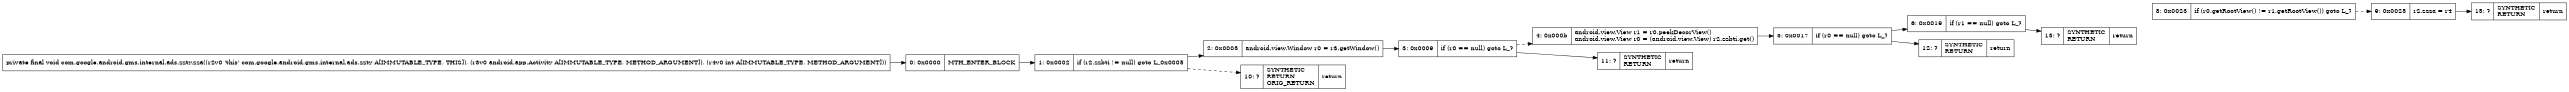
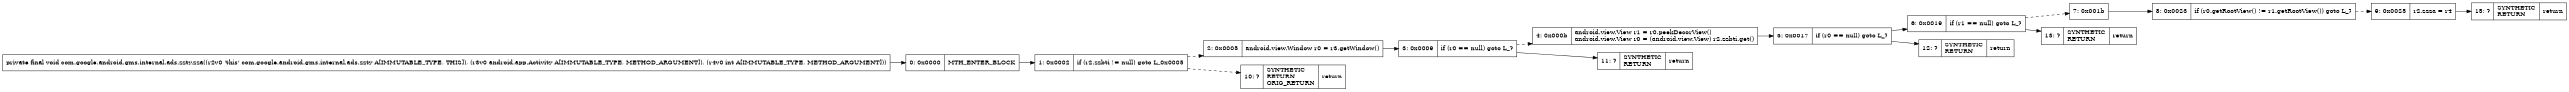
  digraph {
    rankdir=LR
    node [shape=record]
    n1 [label="{0\:\ 0x0000|MTH_ENTER_BLOCK\l}"]
    n2 [label="{1\:\ 0x0002|if (r2.zzbti != null) goto L_0x0005\l}"]
    n3 [label="{2\:\ 0x0005|android.view.Window r0 = r3.getWindow()\l}"]
    n4 [label="{10\:\ ?|SYNTHETIC\lRETURN\lORIG_RETURN\l|return\l}"]
    n5 [label="{3\:\ 0x0009|if (r0 == null) goto L_?\l}"]
    n6 [label="{4\:\ 0x000b|android.view.View r1 = r0.peekDecorView()\landroid.view.View r0 = (android.view.View) r2.zzbti.get()\l}"]
    n7 [label="{11\:\ ?|SYNTHETIC\lRETURN\l|return\l}"]
    n8 [label="{5\:\ 0x0017|if (r0 == null) goto L_?\l}"]
    n9 [label="{6\:\ 0x0019|if (r1 == null) goto L_?\l}"]
    n10 [label="{12\:\ ?|SYNTHETIC\lRETURN\l|return\l}"]
+   n11 [label="{7\:\ 0x001b}"]
    n12 [label="{13\:\ ?|SYNTHETIC\lRETURN\l|return\l}"]
    n13 [label="{8\:\ 0x0023|if (r0.getRootView() != r1.getRootView()) goto L_?\l}"]
    n14 [label="{9\:\ 0x0025|r2.zzza = r4\l}"]
    n15 [label="{15\:\ ?|SYNTHETIC\lRETURN\l|return\l}"]
    n16 [label="{private final void com.google.android.gms.internal.ads.zzty.zza((r2v0 'this' com.google.android.gms.internal.ads.zzty A[IMMUTABLE_TYPE, THIS]), (r3v0 android.app.Activity A[IMMUTABLE_TYPE, METHOD_ARGUMENT]), (r4v0 int A[IMMUTABLE_TYPE, METHOD_ARGUMENT])) }"]
    n1 -> n2
-   n2 -> n3
+   n2 -> n3 [style=dashed]
    n2 -> n4 [style=dashed]
    n3 -> n5
    n5 -> n6 [style=dashed]
    n5 -> n7
    n6 -> n8
    n8 -> n9 [style=solid]
    n8 -> n10
+   n9 -> n11 [style=dashed]
    n9 -> n12
+   n11 -> n13
    n13 -> n14 [style=dashed]
    n14 -> n15
    n16 -> n1
  }
